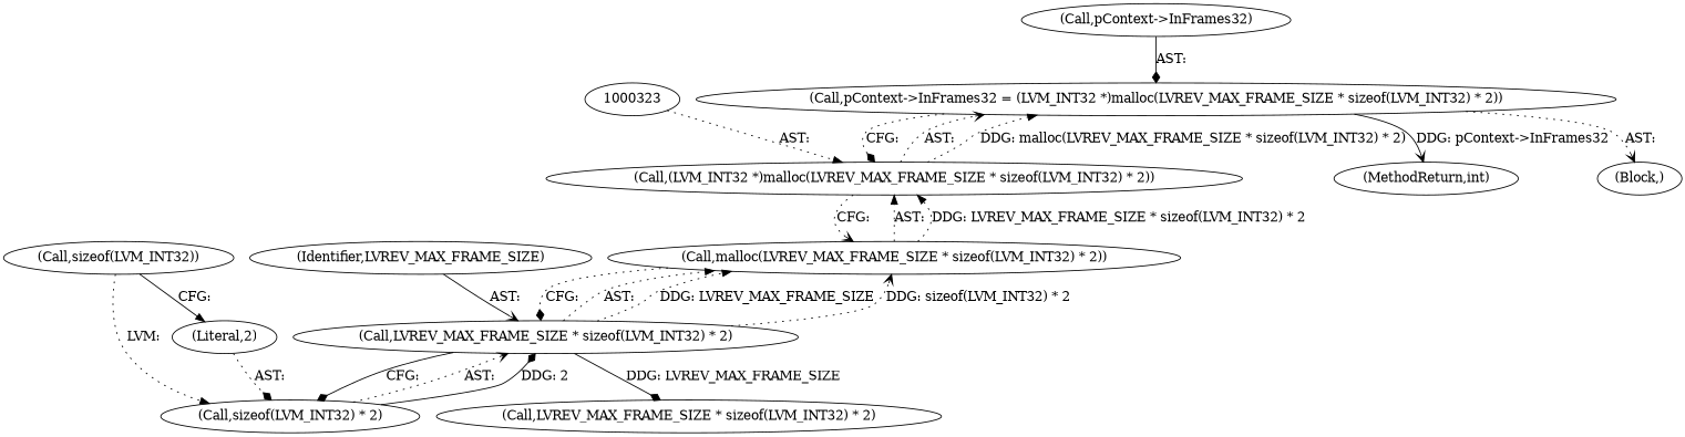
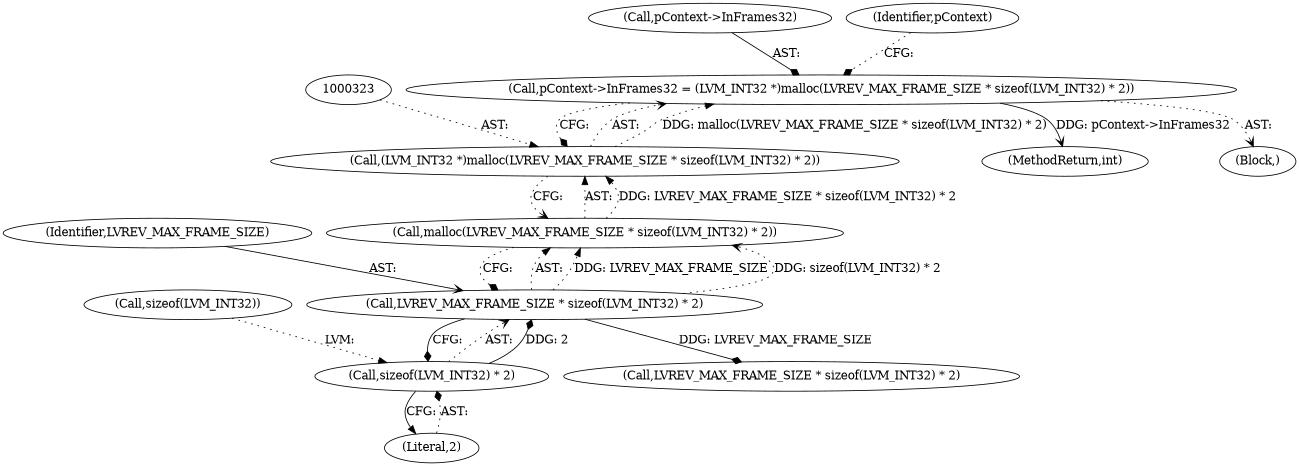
  digraph {
    edge [arrowhead=diamond style=dotted]
    n1 [label="(Call,pContext->InFrames32 = (LVM_INT32 *)malloc(LVREV_MAX_FRAME_SIZE * sizeof(LVM_INT32) * 2))"]
    n2 [label="(Call,(LVM_INT32 *)malloc(LVREV_MAX_FRAME_SIZE * sizeof(LVM_INT32) * 2))"]
    n3 [label="(MethodReturn,int)"]
    n4 [label="(Block,)"]
    n5 [label="(Call,malloc(LVREV_MAX_FRAME_SIZE * sizeof(LVM_INT32) * 2))"]
    n6 [label="(Call,LVREV_MAX_FRAME_SIZE * sizeof(LVM_INT32) * 2)"]
    n7 [label="(Call,sizeof(LVM_INT32) * 2)"]
    n8 [label="(Call,LVREV_MAX_FRAME_SIZE * sizeof(LVM_INT32) * 2)"]
    n9 [label="(Literal,2)"]
    n10 [label="(Call,sizeof(LVM_INT32))"]
    n11 [label="(Call,pContext->InFrames32)"]
    n12 [label="(Identifier,LVREV_MAX_FRAME_SIZE)"]
+   n13 [label="(Identifier,pContext)"]
    1000323
    n1 -> n2 [label="CFG: "]
    n1 -> n3 [arrowhead=vee label="DDG: pContext->InFrames32" style=solid]
    n1 -> n4 [arrowhead=vee label="AST: "]
    n2 -> n1 [arrowhead=vee label="AST: "]
    n2 -> n1 [arrowhead=normal label="DDG: malloc(LVREV_MAX_FRAME_SIZE * sizeof(LVM_INT32) * 2)"]
    n2 -> n5 [arrowhead=vee label="CFG: "]
    n5 -> n2 [arrowhead=normal label="AST: "]
    n5 -> n2 [arrowhead=normal label="DDG: LVREV_MAX_FRAME_SIZE * sizeof(LVM_INT32) * 2"]
    n5 -> n6 [label="CFG: "]
    n6 -> n5 [arrowhead=normal label="AST: "]
    n6 -> n5 [arrowhead=normal label="DDG: LVREV_MAX_FRAME_SIZE"]
    n6 -> n5 [arrowhead=vee label="DDG: sizeof(LVM_INT32) * 2"]
    n6 -> n7 [label="CFG: " style=solid]
    n6 -> n8 [label="DDG: LVREV_MAX_FRAME_SIZE" style=solid]
    n7 -> n6 [arrowhead=vee label="AST: "]
    n7 -> n6 [label="DDG: 2" style=solid]
-   n10 -> n9 [arrowhead=normal label="CFG: " style=solid]
+   n7 -> n9 [arrowhead=normal label="CFG: " style=solid]
    n9 -> n7 [label="AST: "]
    n10 -> n7 [arrowhead=normal label="LVM: "]
    n11 -> n1 [label="AST: " style=solid]
    n12 -> n6 [arrowhead=vee label="AST: " style=solid]
+   n13 -> n1 [label="CFG: "]
    1000323 -> n2 [arrowhead=normal label="AST: "]
  }
